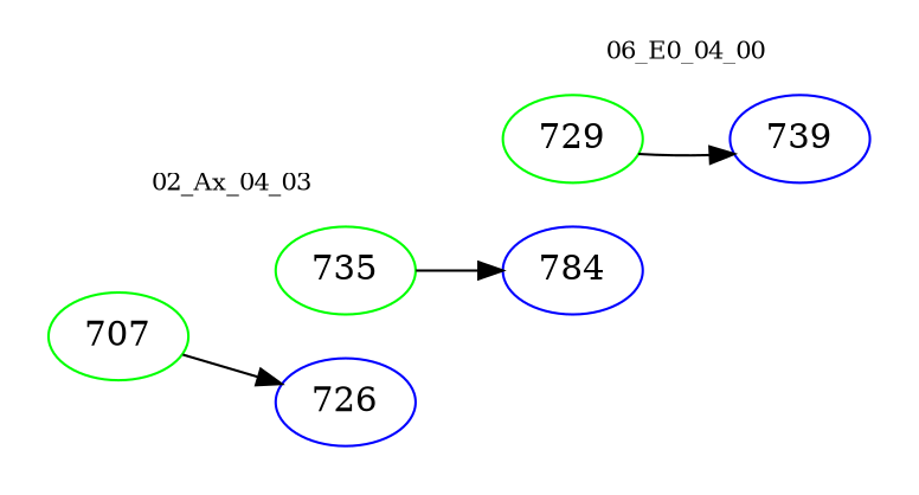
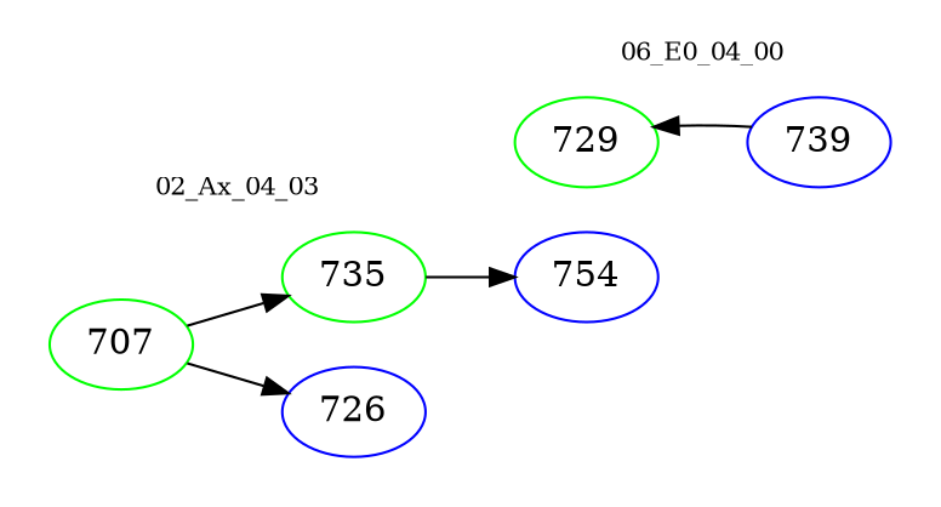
  digraph {
    rankdir=LR
    node [color=green]
    edge [color=black]
    n1 [label=707]
    n2 [color=blue label=726]
    n3 [label=735]
    n4 [label=729]
-   n5 [color=blue label=784]
+   n5 [color=blue label=754]
    n6 [color=blue label=739]
    subgraph cluster_1 {
      color=white
      fontsize=10
      label="02_Ax_04_03"
      n1
      n2
      n3
    }
    subgraph cluster_2 {
      color=white
      fontsize=10
      label="06_E0_04_00"
      n4
      n5
      n6
    }
    n1 -> n2
+   n1 -> n3
    n3 -> n5
-   n4 -> n6
+   n6 -> n4
  }
